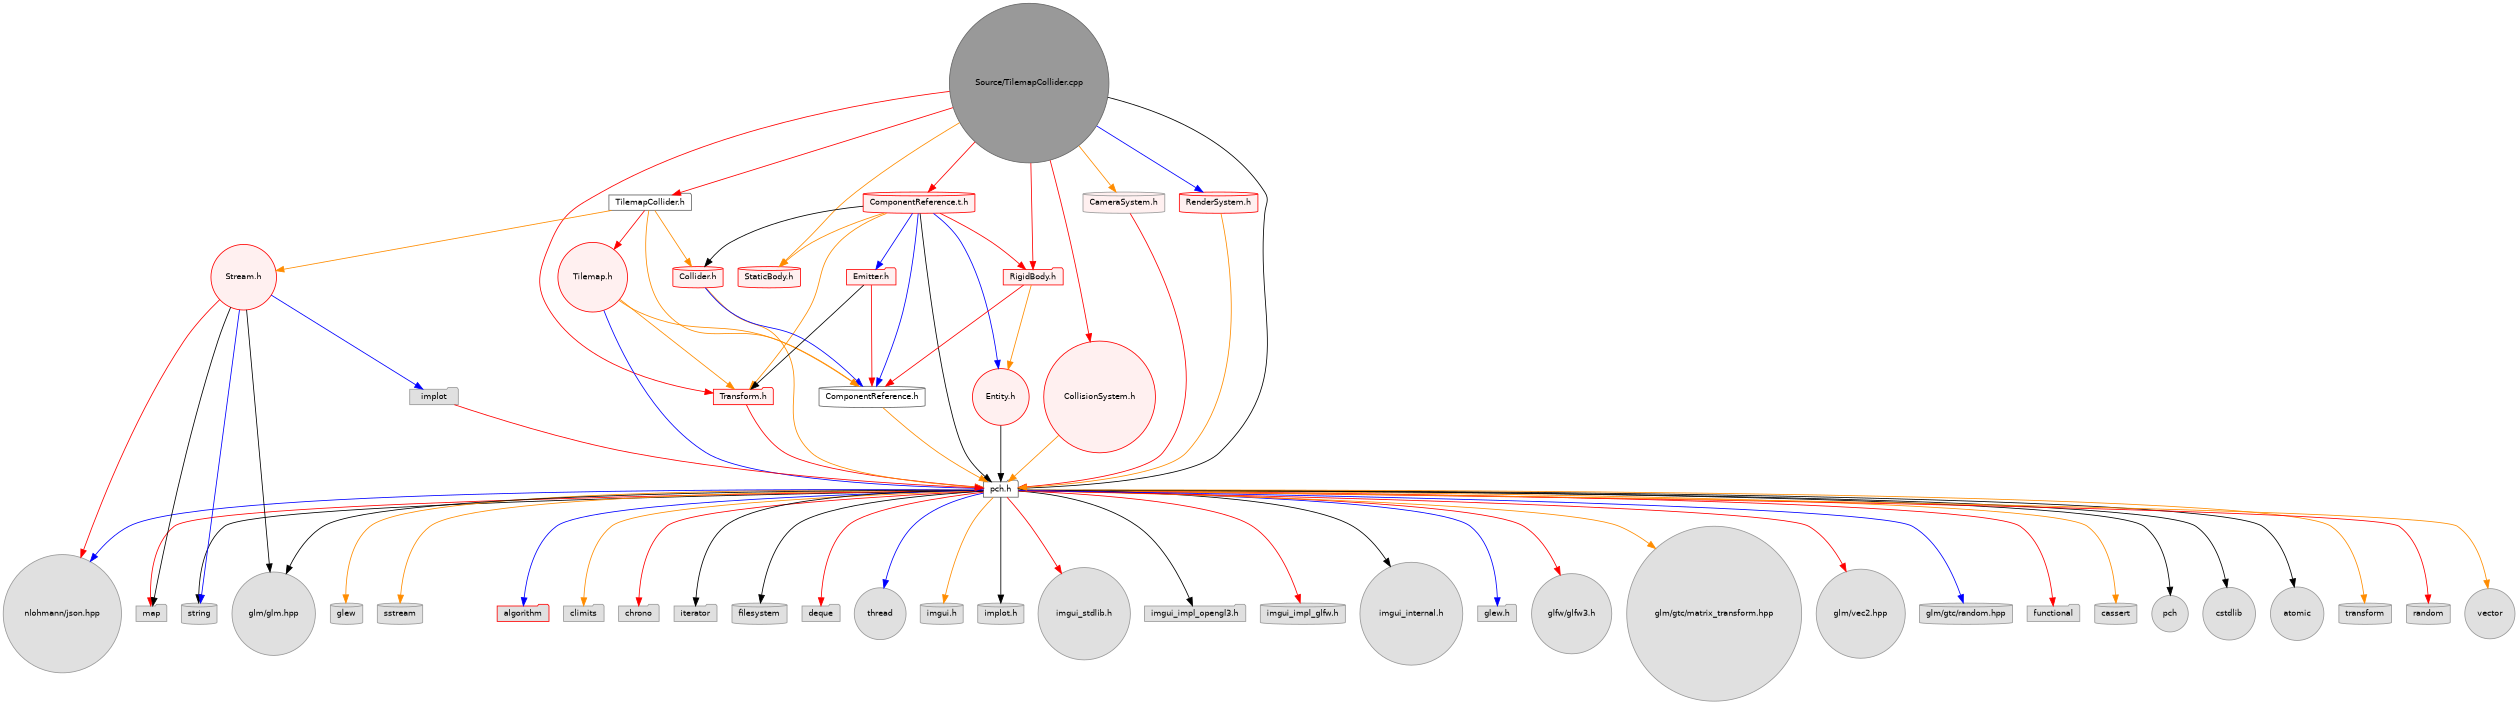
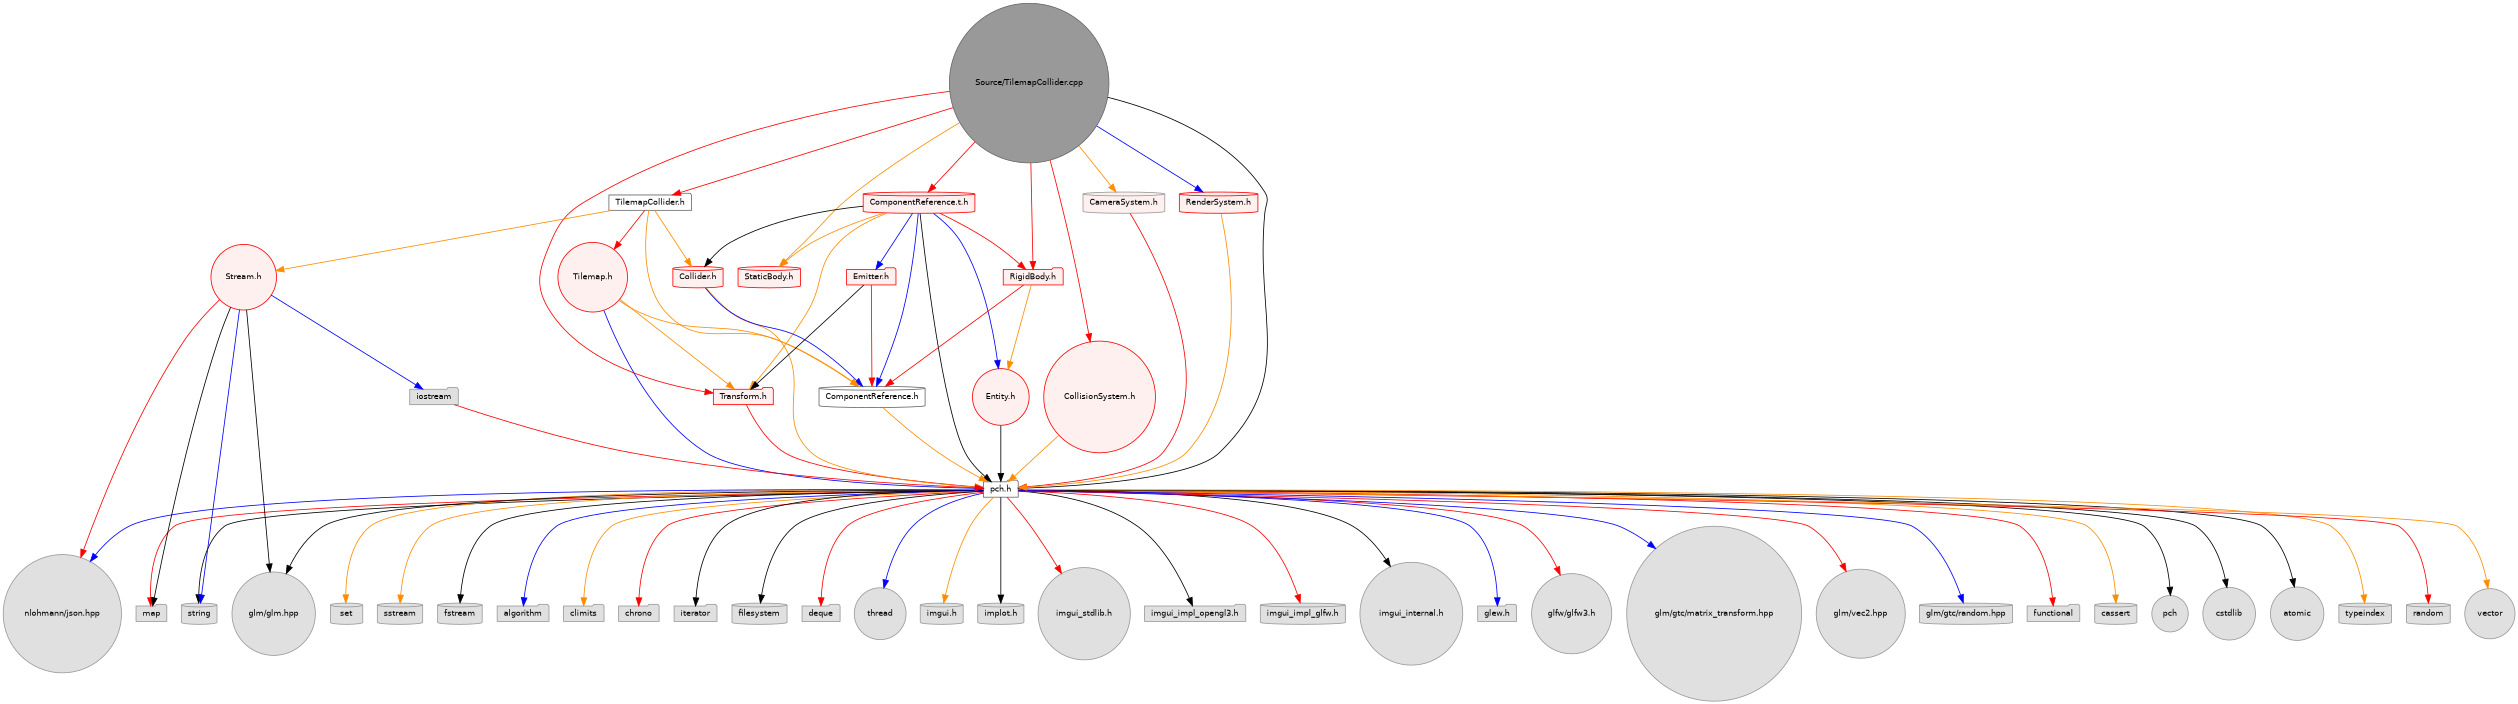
  digraph {
    node [color=grey60 fillcolor="#E0E0E0" fontname=Helvetica fontsize=10 shape=cylinder style=filled]
    edge [color=red fontname=Helvetica fontsize=10 labelfontname=Helvetica labelfontsize=10 style=solid]
    n1 [color=gray40 fillcolor=grey60 fontcolor=black height=0.2 label="Source/TilemapCollider.cpp" shape=circle width=0.4]
    n2 [color=grey40 fillcolor=white height=0.2 label="pch.h" shape=folder width=0.4]
    n3 [color=grey40 fillcolor=white height=0.2 label="TilemapCollider.h" shape=folder width=0.4]
    n4 [color=red fillcolor="#FFF0F0" height=0.2 label="Transform.h" shape=folder width=0.4]
    n5 [color=red fillcolor="#FFF0F0" height=0.2 label="ComponentReference.t.h" width=0.4]
    n6 [color=red fillcolor="#FFF0F0" height=0.2 label="StaticBody.h" width=0.4]
    n7 [color=red fillcolor="#FFF0F0" height=0.2 label="RigidBody.h" shape=folder width=0.4]
    n8 [color=red fillcolor="#FFF0F0" height=0.2 label="CollisionSystem.h" shape=circle width=0.4]
    n9 [fillcolor="#FFF0F0" height=0.2 label="CameraSystem.h" width=0.4]
    n10 [color=red fillcolor="#FFF0F0" height=0.2 label="RenderSystem.h" width=0.4]
    n11 [height=0.2 label=functional shape=folder width=0.4]
    n12 [height=0.2 label=cassert width=0.4]
    n13 [height=0.2 label=pch shape=circle width=0.4]
    n14 [height=0.2 label=cstdlib shape=circle width=0.4]
    n15 [height=0.2 label=atomic shape=circle width=0.4]
-   n16 [height=0.2 label=transform width=0.4]
+   n16 [height=0.2 label=typeindex width=0.4]
    n17 [height=0.2 label=random width=0.4]
    n18 [height=0.2 label=vector shape=circle width=0.4]
    n19 [height=0.2 label=string width=0.4]
    n20 [height=0.2 label=map shape=folder width=0.4]
-   n21 [height=0.2 label=glew width=0.4]
+   n21 [height=0.2 label=set width=0.4]
    n22 [height=0.2 label=sstream width=0.4]
-   n24 [color=red height=0.2 label=algorithm shape=folder width=0.4]
+   n23 [height=0.2 label=fstream width=0.4]
+   n24 [height=0.2 label=algorithm shape=folder width=0.4]
    n25 [height=0.2 label=climits shape=folder width=0.4]
    n26 [height=0.2 label=chrono shape=folder width=0.4]
    n27 [height=0.2 label=iterator shape=folder width=0.4]
    n28 [height=0.2 label=filesystem width=0.4]
    n29 [height=0.2 label=deque shape=folder width=0.4]
    n30 [height=0.2 label=thread shape=circle width=0.4]
    n31 [height=0.2 label="imgui.h" width=0.4]
    n32 [height=0.2 label="implot.h" width=0.4]
    n33 [height=0.2 label="imgui_stdlib.h" shape=circle width=0.4]
    n34 [height=0.2 label="imgui_impl_opengl3.h" shape=folder width=0.4]
    n35 [height=0.2 label="imgui_impl_glfw.h" width=0.4]
    n36 [height=0.2 label="imgui_internal.h" shape=circle width=0.4]
    n37 [height=0.2 label="glew.h" shape=folder width=0.4]
    n38 [height=0.2 label="glfw/glfw3.h" shape=circle width=0.4]
    n39 [height=0.2 label="glm/glm.hpp" shape=circle width=0.4]
    n40 [height=0.2 label="glm/gtc/matrix_transform.hpp" shape=circle width=0.4]
    n41 [height=0.2 label="glm/vec2.hpp" shape=circle width=0.4]
    n42 [height=0.2 label="glm/gtc/random.hpp" width=0.4]
    n43 [height=0.2 label="nlohmann/json.hpp" shape=circle width=0.4]
    n44 [color=red fillcolor="#FFF0F0" height=0.2 label="Collider.h" width=0.4]
    n45 [color=grey40 fillcolor=white height=0.2 label="ComponentReference.h" width=0.4]
    n46 [color=red fillcolor="#FFF0F0" height=0.2 label="Stream.h" shape=circle width=0.4]
    n47 [color=red fillcolor="#FFF0F0" height=0.2 label="Tilemap.h" shape=circle width=0.4]
    n48 [color=red fillcolor="#FFF0F0" height=0.2 label="Entity.h" shape=circle width=0.4]
    n49 [color=red fillcolor="#FFF0F0" height=0.2 label="Emitter.h" shape=folder width=0.4]
-   n50 [height=0.2 label=implot shape=folder width=0.4]
+   n50 [height=0.2 label=iostream shape=folder width=0.4]
    n1 -> n2 [color=black]
    n1 -> n3
    n1 -> n4
    n1 -> n5
    n1 -> n6 [color=darkorange]
    n1 -> n7
    n1 -> n8
    n1 -> n9 [color=darkorange]
    n1 -> n10 [color=blue]
    n2 -> n11
    n2 -> n12 [color=darkorange]
    n2 -> n13 [color=black]
    n2 -> n14 [color=black]
    n2 -> n15 [color=black]
    n2 -> n16 [color=darkorange]
    n2 -> n17
    n2 -> n18 [color=darkorange]
    n2 -> n19 [color=black]
    n2 -> n20
    n2 -> n21 [color=darkorange]
    n2 -> n22 [color=darkorange]
+   n2 -> n23 [color=black]
    n2 -> n24 [color=blue]
    n2 -> n25 [color=darkorange]
    n2 -> n26
    n2 -> n27 [color=black]
    n2 -> n28 [color=black]
    n2 -> n29
    n2 -> n30 [color=blue]
    n2 -> n31 [color=darkorange]
    n2 -> n32 [color=black]
    n2 -> n33
    n2 -> n34 [color=black]
    n2 -> n35
    n2 -> n36 [color=black]
    n2 -> n37 [color=blue]
    n2 -> n38
    n2 -> n39 [color=black]
-   n2 -> n40 [color=darkorange]
+   n2 -> n40 [color=blue]
    n2 -> n41
    n2 -> n42 [color=blue]
    n2 -> n43 [color=blue]
    n3 -> n44 [color=darkorange]
    n3 -> n45 [color=darkorange]
    n3 -> n46 [color=darkorange]
    n3 -> n47
    n4 -> n2
    n5 -> n2 [color=black]
    n5 -> n4 [color=darkorange]
    n5 -> n6 [color=darkorange]
    n5 -> n7
    n5 -> n44 [color=black]
    n5 -> n45 [color=blue]
    n5 -> n48 [color=blue]
    n5 -> n49 [color=blue]
    n7 -> n45
    n7 -> n48 [color=darkorange]
    n8 -> n2 [color=darkorange]
    n9 -> n2
    n10 -> n2 [color=darkorange]
    n44 -> n2 [color=darkorange]
    n44 -> n45 [color=blue]
    n45 -> n2 [color=darkorange]
    n46 -> n19 [color=blue]
    n46 -> n20 [color=black]
    n46 -> n39 [color=black]
    n46 -> n43
    n46 -> n50 [color=blue]
    n47 -> n2 [color=blue]
    n47 -> n4 [color=darkorange]
    n47 -> n45 [color=darkorange]
    n48 -> n2 [color=black]
    n49 -> n4 [color=black]
    n49 -> n45
    n50 -> n2
  }
